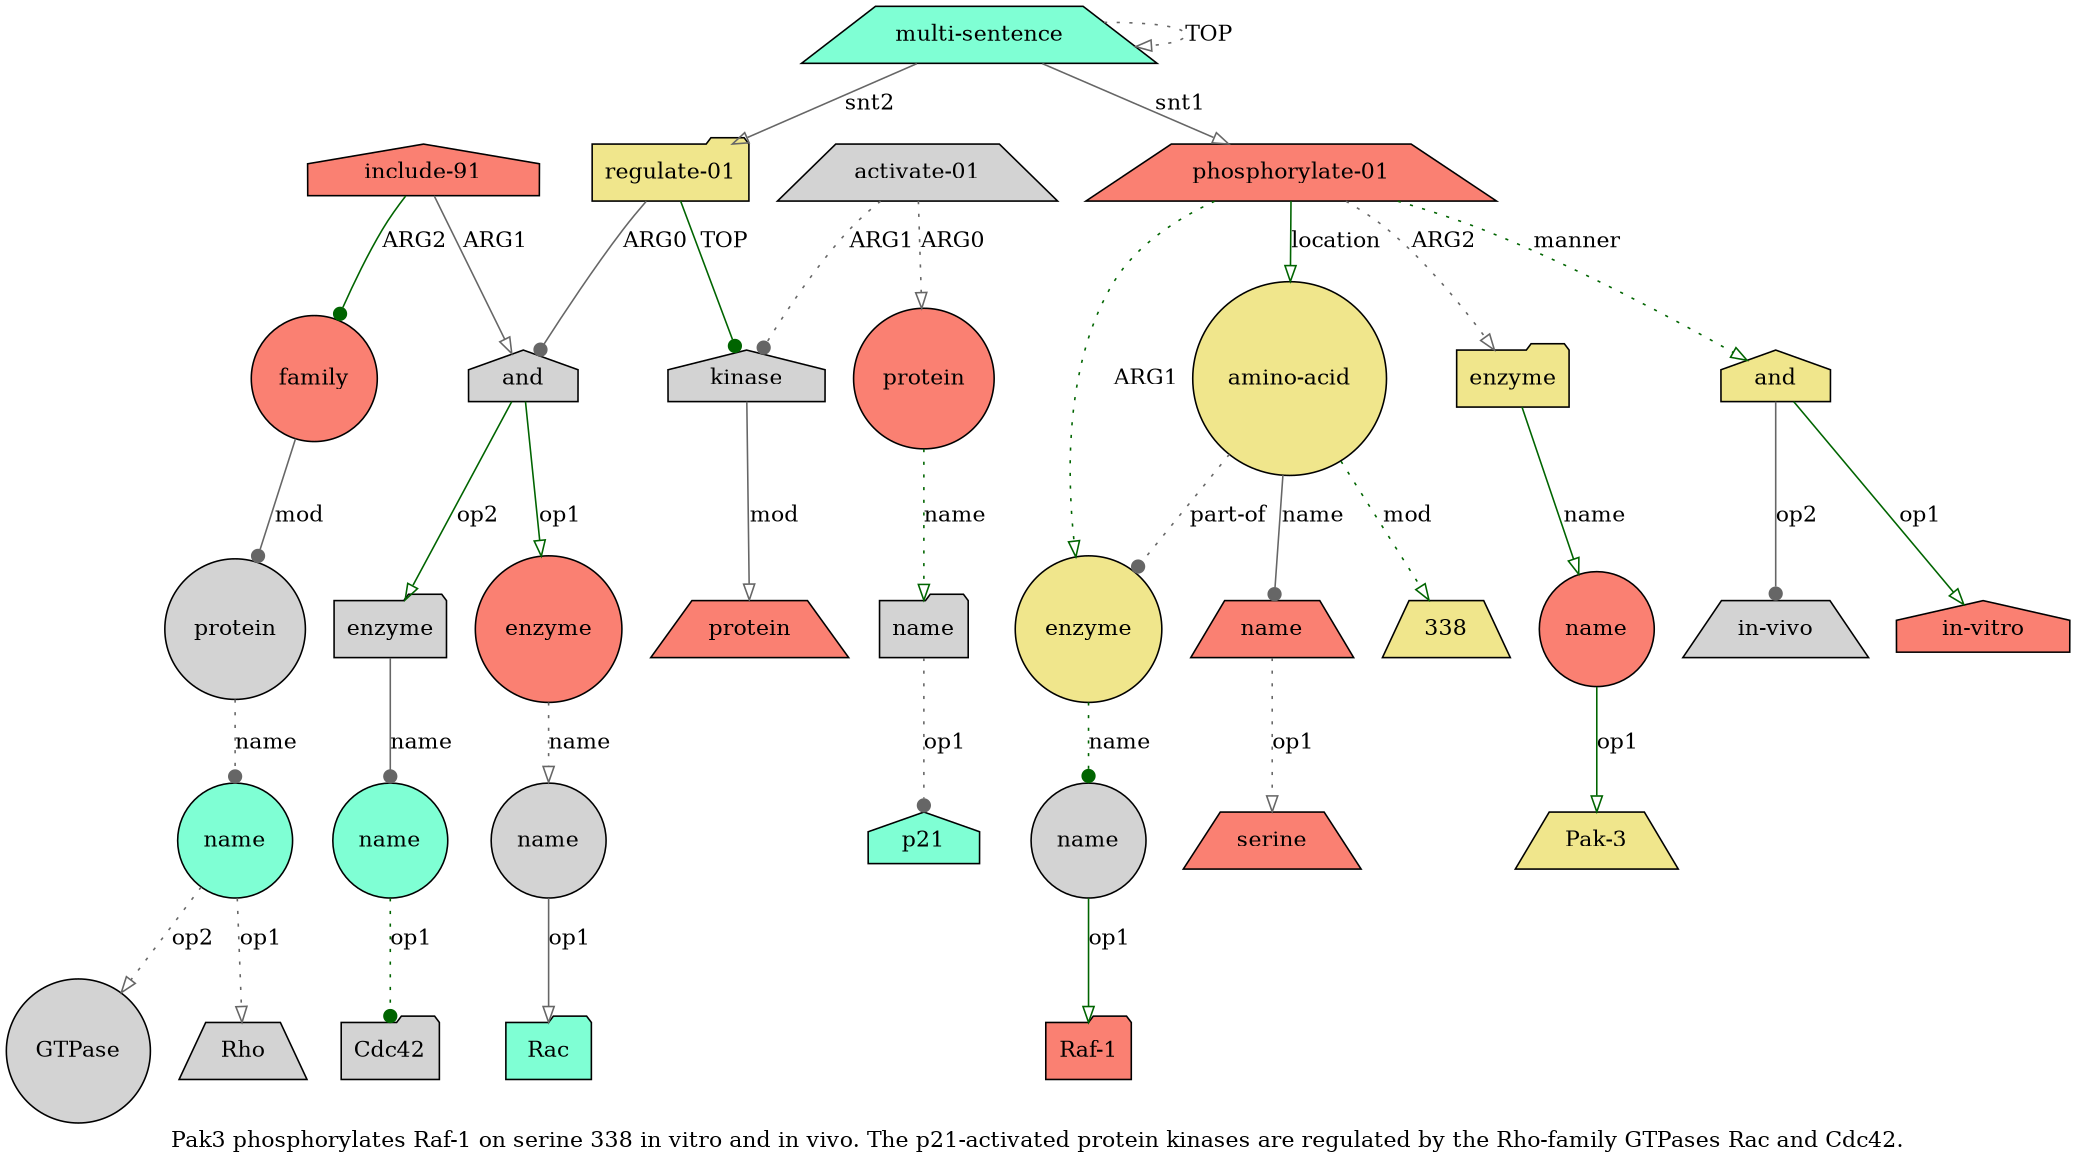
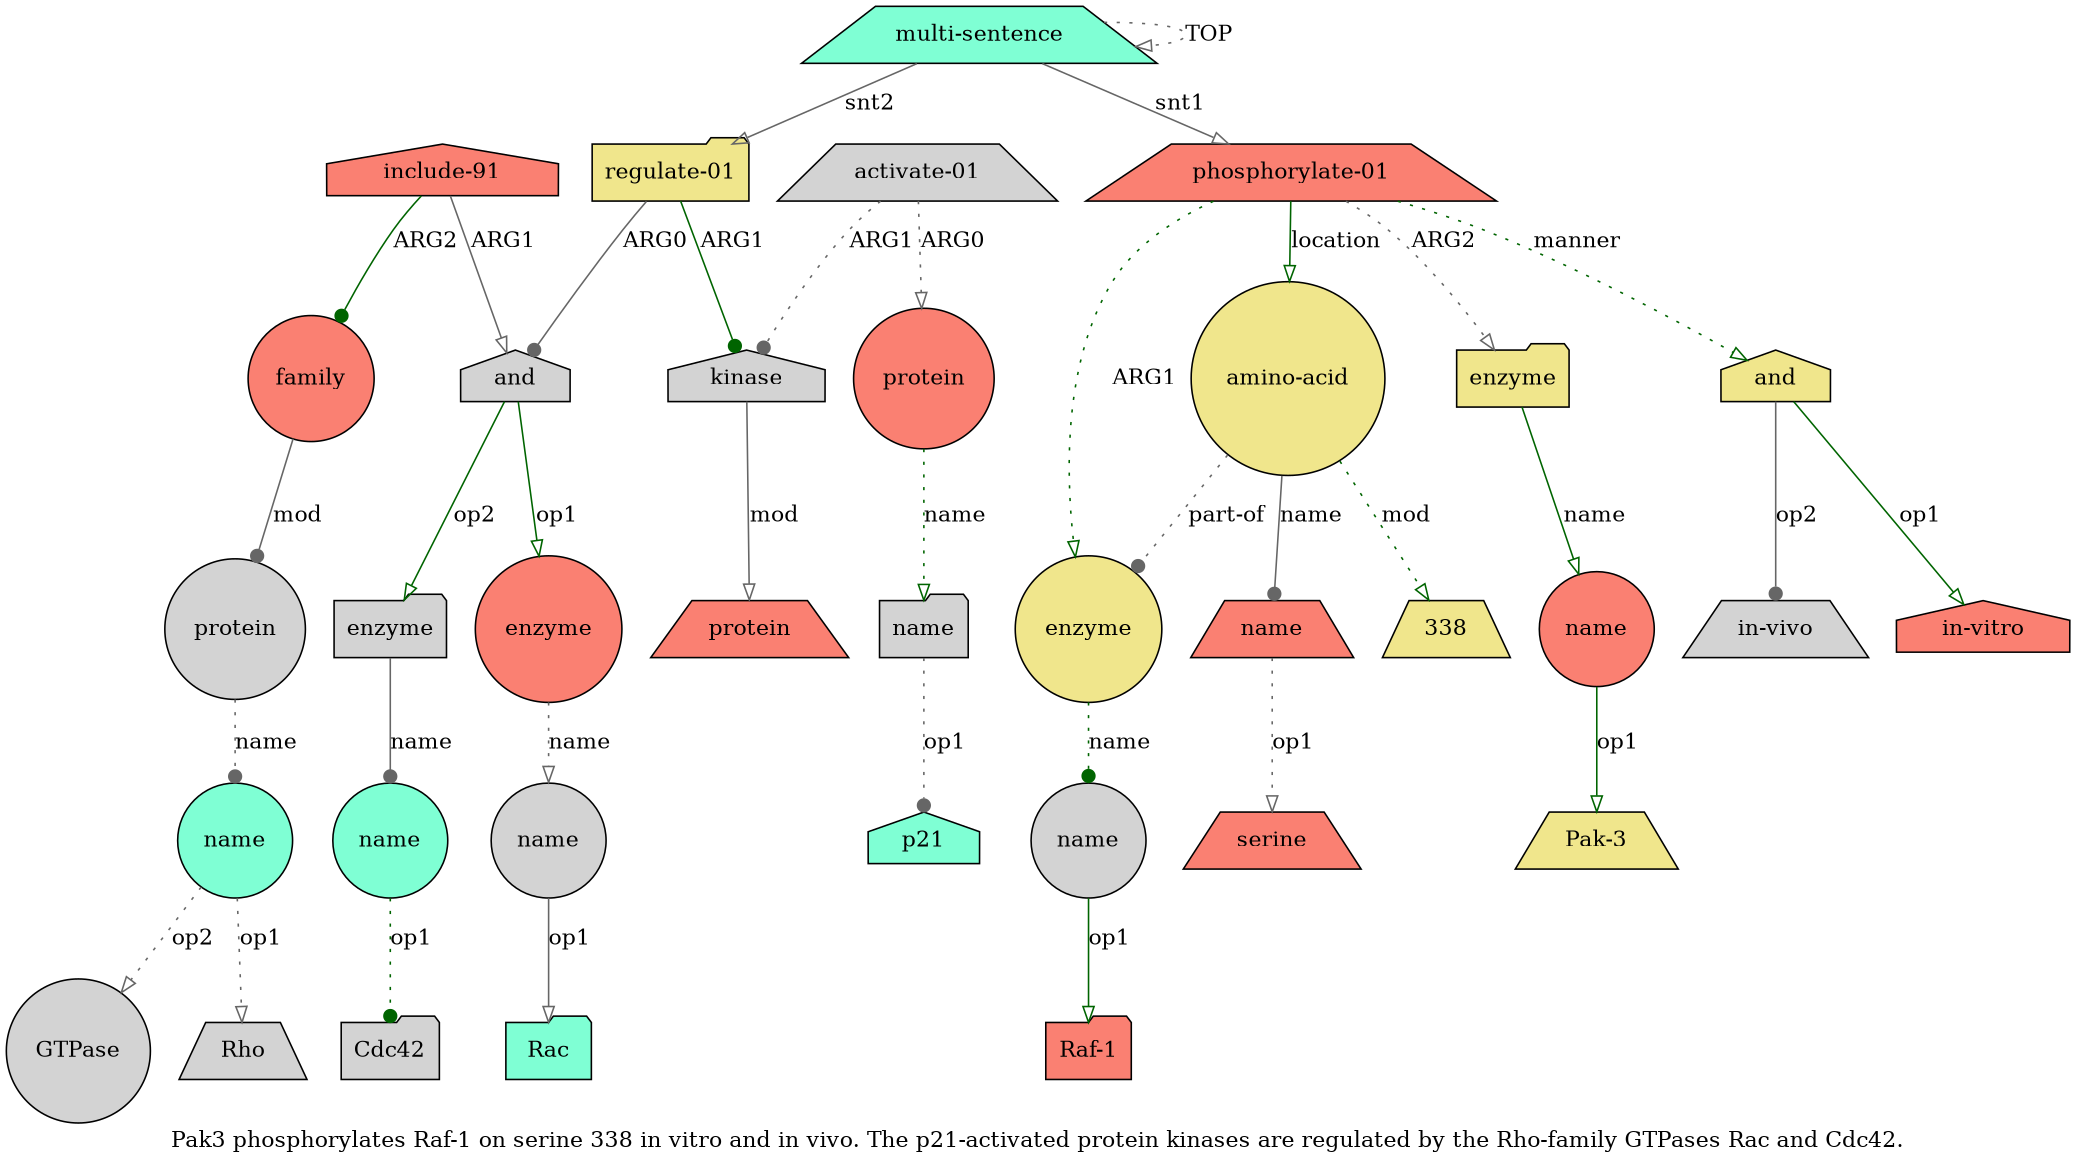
  digraph {
    label="Pak3 phosphorylates Raf-1 on serine 338 in vitro and in vivo. The p21-activated protein kinases are regulated by the Rho-family GTPases Rac and Cdc42."
    node [color=black fillcolor=lightgrey gold_ind=-1 gold_label=name shape=circle style=filled test_ind=-1 test_label=name]
    edge [arrowhead=onormal color=gray40 gold_label=op1 style=solid test_label=op1]
    n1 [fillcolor=aquamarine gold_ind=20 label=name test_ind=20]
    n2 [gold_label=GTPase label=GTPase test_label=GTPase]
    n3 [gold_label=Rho label=Rho shape=trapezium test_label=Rho]
    n4 [gold_ind=21 gold_label=kinase label=kinase shape=house test_ind=21 test_label=kinase]
    n5 [fillcolor=salmon gold_ind=25 gold_label=protein label=protein shape=trapezium test_ind=25 test_label=protein]
    n6 [gold_ind=22 gold_label="activate-01" label="activate-01" shape=trapezium test_ind=22 test_label="activate-01"]
    n7 [fillcolor=salmon gold_ind=23 gold_label=protein label=protein test_ind=23 test_label=protein]
    n8 [gold_ind=24 label=name shape=folder test_ind=24]
    n9 [fillcolor=aquamarine gold_label=p21 label=p21 shape=house test_label=p21]
    n10 [gold_label=Cdc42 label=Cdc42 shape=folder test_label=Cdc42]
    n11 [fillcolor=salmon gold_label=serine label=serine shape=trapezium test_label=serine]
    n12 [gold_ind=15 gold_label=enzyme label=enzyme shape=folder test_ind=15 test_label=enzyme]
    n13 [fillcolor=aquamarine gold_ind=16 label=name test_ind=16]
    n14 [gold_ind=14 label=name test_ind=14]
    n15 [fillcolor=aquamarine gold_label=Rac label=Rac shape=folder test_label=Rac]
    n16 [fillcolor=salmon gold_ind=17 gold_label="include-91" label="include-91" shape=house test_ind=17 test_label="include-91"]
    n17 [gold_ind=12 gold_label=and label=and shape=house test_ind=12 test_label=and]
    n18 [fillcolor=salmon gold_ind=18 gold_label=family label=family test_ind=18 test_label=family]
    n19 [fillcolor=salmon gold_ind=13 gold_label=enzyme label=enzyme test_ind=13 test_label=enzyme]
    n20 [gold_ind=19 gold_label=protein label=protein test_ind=19 test_label=protein]
    n21 [fillcolor=khaki gold_ind=11 gold_label="regulate-01" label="regulate-01" shape=folder test_ind=11 test_label="regulate-01"]
    n22 [gold_ind=10 gold_label="in-vivo" label="in-vivo" shape=trapezium test_ind=10 test_label="in-vivo"]
    n23 [fillcolor=salmon gold_ind=1 gold_label="phosphorylate-01" label="phosphorylate-01" shape=trapezium test_ind=1 test_label="phosphorylate-01"]
    n24 [fillcolor=khaki gold_ind=2 gold_label=enzyme label=enzyme test_ind=2 test_label=enzyme]
    n25 [fillcolor=khaki gold_ind=4 gold_label=enzyme label=enzyme shape=folder test_ind=4 test_label=enzyme]
    n26 [fillcolor=khaki gold_ind=6 gold_label="amino-acid" label="amino-acid" test_ind=6 test_label="amino-acid"]
    n27 [fillcolor=khaki gold_ind=8 gold_label=and label=and shape=house test_ind=8 test_label=and]
    n28 [gold_ind=3 label=name test_ind=3]
    n29 [fillcolor=salmon gold_ind=5 label=name test_ind=5]
    n30 [fillcolor=salmon gold_ind=7 label=name shape=trapezium test_ind=7]
    n31 [fillcolor=khaki gold_label=338 label=338 shape=trapezium test_label=338]
    n32 [fillcolor=salmon gold_ind=9 gold_label="in-vitro" label="in-vitro" shape=house test_ind=9 test_label="in-vitro"]
    n33 [fillcolor=salmon gold_label="Raf-1" label="Raf-1" shape=folder test_label="Raf-1"]
    n34 [fillcolor=khaki gold_label="Pak-3" label="Pak-3" shape=trapezium test_label="Pak-3"]
    n35 [fillcolor=aquamarine gold_ind=0 gold_label="multi-sentence" label="multi-sentence" shape=trapezium test_ind=0 test_label="multi-sentence"]
    n1 -> n2 [gold_label=op2 label=op2 style=dotted test_label=op2]
    n1 -> n3 [label=op1 style=dotted]
    n4 -> n5 [gold_label=mod label=mod test_label=mod]
    n6 -> n4 [arrowhead=dot gold_label=ARG1 label=ARG1 style=dotted test_label=ARG1]
    n6 -> n7 [gold_label=ARG0 label=ARG0 style=dotted test_label=ARG0]
    n7 -> n8 [color=darkgreen gold_label=name label=name style=dotted test_label=name]
    n8 -> n9 [arrowhead=dot label=op1 style=dotted]
    n12 -> n13 [arrowhead=dot gold_label=name label=name test_label=name]
    n13 -> n10 [arrowhead=dot color=darkgreen label=op1 style=dotted]
    n14 -> n15 [label=op1]
    n16 -> n17 [gold_label=ARG1 label=ARG1 test_label=ARG1]
    n16 -> n18 [arrowhead=dot color=darkgreen gold_label=ARG2 label=ARG2 test_label=ARG2]
    n17 -> n12 [color=darkgreen gold_label=op2 label=op2 test_label=op2]
    n17 -> n19 [color=darkgreen label=op1]
    n18 -> n20 [arrowhead=dot gold_label=mod label=mod test_label=mod]
    n19 -> n14 [gold_label=name label=name style=dotted test_label=name]
    n20 -> n1 [arrowhead=dot gold_label=name label=name style=dotted test_label=name]
-   n21 -> n4 [arrowhead=dot color=darkgreen gold_label=ARG1 label=TOP test_label=ARG1]
+   n21 -> n4 [arrowhead=dot color=darkgreen gold_label=ARG1 label=ARG1 test_label=ARG1]
    n21 -> n17 [arrowhead=dot gold_label=ARG0 label=ARG0 test_label=ARG0]
    n23 -> n24 [color=darkgreen gold_label=ARG1 label=ARG1 style=dotted test_label=ARG1]
    n23 -> n25 [gold_label=ARG2 label=ARG2 style=dotted test_label=ARG2]
    n23 -> n26 [color=darkgreen gold_label=location label=location test_label=location]
    n23 -> n27 [color=darkgreen gold_label=manner label=manner style=dotted test_label=manner]
    n24 -> n28 [arrowhead=dot color=darkgreen gold_label=name label=name style=dotted test_label=name]
    n25 -> n29 [color=darkgreen gold_label=name label=name test_label=name]
    n26 -> n24 [arrowhead=dot gold_label="part-of" label="part-of" style=dotted test_label="part-of"]
    n26 -> n30 [arrowhead=dot gold_label=name label=name test_label=name]
    n26 -> n31 [color=darkgreen gold_label=mod label=mod style=dotted test_label=mod]
    n27 -> n22 [arrowhead=dot gold_label=op2 label=op2 test_label=op2]
    n27 -> n32 [color=darkgreen label=op1]
    n28 -> n33 [color=darkgreen label=op1]
    n29 -> n34 [color=darkgreen label=op1]
    n30 -> n11 [label=op1 style=dotted]
    n35 -> n21 [gold_label=snt2 label=snt2 test_label=snt2]
    n35 -> n23 [gold_label=snt1 label=snt1 test_label=snt1]
    n35 -> n35 [gold_label=TOP label=TOP style=dotted test_label=TOP]
  }
